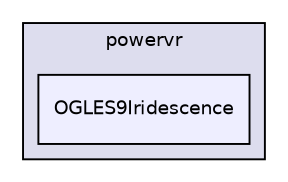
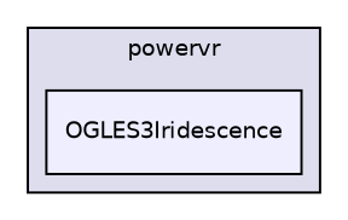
  digraph {
    compound=true
-   n1 [fillcolor="#eeeeff" fontname=Helvetica fontsize=10 label=OGLES9Iridescence pencolor=black shape=box style=filled]
+   n1 [fillcolor="#eeeeff" fontname=Helvetica fontsize=10 label=OGLES3Iridescence pencolor=black shape=box style=filled]
    subgraph cluster_1 {
      bgcolor="#ddddee"
      fontname=Helvetica
      fontsize=10
      label=powervr
      pencolor=black
      n1
    }
  }
